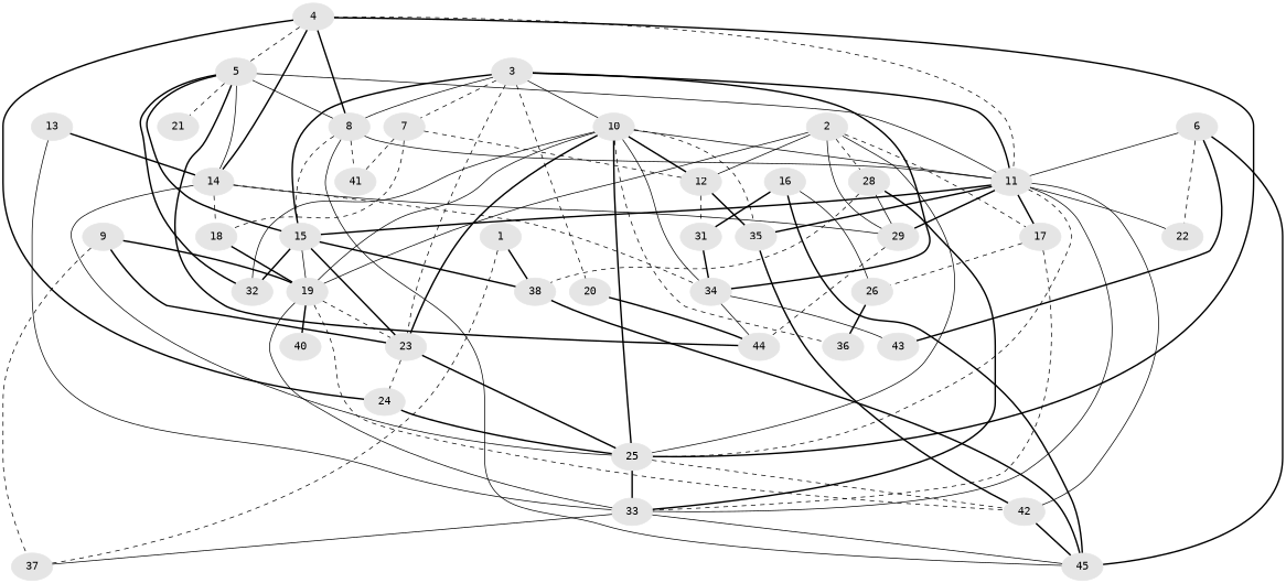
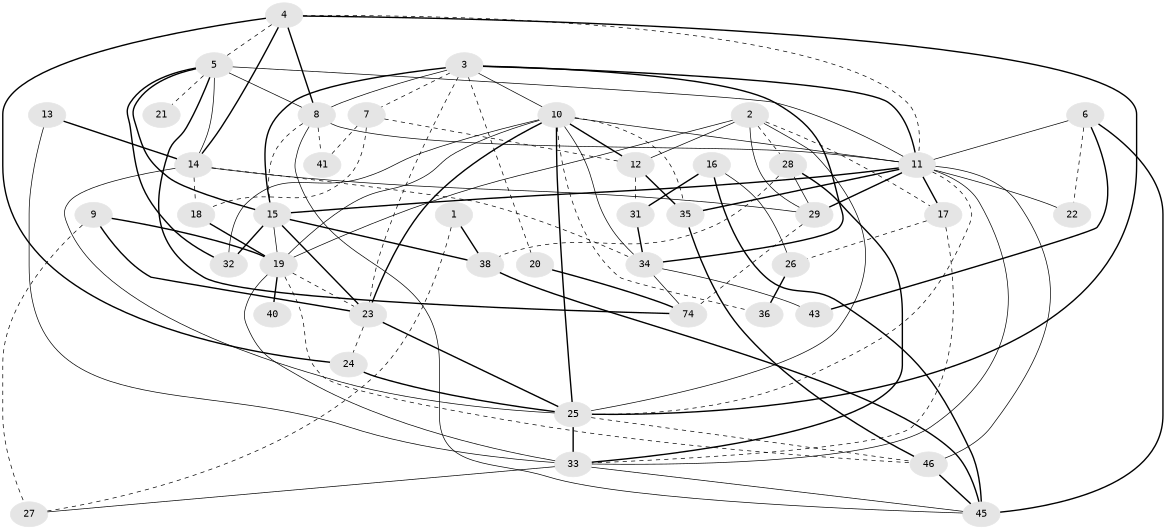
  graph {
    fontname="DejaVu Sans Mono"
    node [color=gray90 fontname="DejaVu Sans Mono" style=filled]
    edge [fontname="DejaVu Sans Mono" style=bold weight=1.0]
    1
-   37
+   37 [label=27]
    38
    45
    2
    12
    19
    25
    28
    29
    17
    35
    31
    23
    33
-   42
+   42 [label=46]
    40
    26
    36
-   44
+   44 [label=74]
    3
    7
    8
    10
    11
    15
    20
    34
    5
    14
    21
    32
    18
    41
    22
    24
    43
    4
    6
    9
    13
    16
    1 -- 37 [style=dashed]
    1 -- 38
    38 -- 45
    2 -- 12 [style=solid weight=2.0]
    2 -- 19 [style=solid]
    2 -- 25 [style=solid]
    2 -- 28 [style=dashed]
    2 -- 29 [style=solid]
    2 -- 17 [style=dashed]
    12 -- 35
    12 -- 31 [style=dashed]
    19 -- 23 [style=dashed]
    19 -- 33 [style=solid]
    19 -- 42 [style=dashed]
    19 -- 40
    25 -- 33 [weight=2.0]
    25 -- 42 [style=dashed]
    28 -- 38 [style=dashed]
    28 -- 29 [style=solid]
    28 -- 33
    29 -- 44 [style=dashed]
    17 -- 33 [style=dashed]
    17 -- 26 [style=dashed]
    35 -- 42
    31 -- 34
    23 -- 25 [weight=2.0]
    23 -- 24 [style=dashed]
    33 -- 37 [style=solid]
    33 -- 45 [style=solid]
    42 -- 45
    26 -- 36
    3 -- 23 [style=dashed]
    3 -- 7 [style=dashed]
    3 -- 8 [style=solid]
    3 -- 10 [style=solid]
    3 -- 11
    3 -- 15
    3 -- 20 [style=dashed]
    3 -- 34
    7 -- 12 [style=dashed]
    7 -- 18 [style=dashed]
    7 -- 41 [style=dashed]
    8 -- 45 [style=solid]
    8 -- 11 [style=solid weight=3.0]
    8 -- 15 [style=dashed weight=3.0]
    8 -- 41 [style=dashed]
    10 -- 12
    10 -- 19 [style=solid]
    10 -- 25
    10 -- 35 [style=dashed]
    10 -- 23 [weight=2.0]
    10 -- 36 [style=dashed]
    10 -- 11 [style=solid]
    10 -- 34 [style=solid]
    10 -- 32 [style=solid]
    11 -- 25 [style=dashed]
    11 -- 29
    11 -- 17
    11 -- 35
    11 -- 33 [style=solid weight=2.0]
    11 -- 42 [style=solid]
    11 -- 15
    11 -- 22 [style=solid]
    15 -- 38
    15 -- 19 [style=solid]
    15 -- 23
    15 -- 32
    20 -- 44
    34 -- 44 [style=solid]
    34 -- 43 [style=solid]
    5 -- 44
    5 -- 8 [style=solid weight=2.0]
    5 -- 11 [style=solid weight=2.0]
    5 -- 15
    5 -- 14 [style=solid]
    5 -- 21 [style=dashed]
    5 -- 32
    14 -- 25 [style=solid]
    14 -- 29 [style=solid]
    14 -- 34 [style=dashed]
    14 -- 18 [style=dashed]
    18 -- 19
    24 -- 25 [weight=2.0]
    4 -- 25
    4 -- 8
    4 -- 11 [style=dashed]
    4 -- 5 [style=dashed]
    4 -- 14
    4 -- 24
    6 -- 45
    6 -- 11 [style=solid]
    6 -- 22 [style=dashed]
    6 -- 43
    9 -- 37 [style=dashed]
    9 -- 19
    9 -- 23
    13 -- 33 [style=solid weight=2.0]
    13 -- 14 [weight=2.0]
    16 -- 45
    16 -- 31
    16 -- 26 [style=solid]
  }
